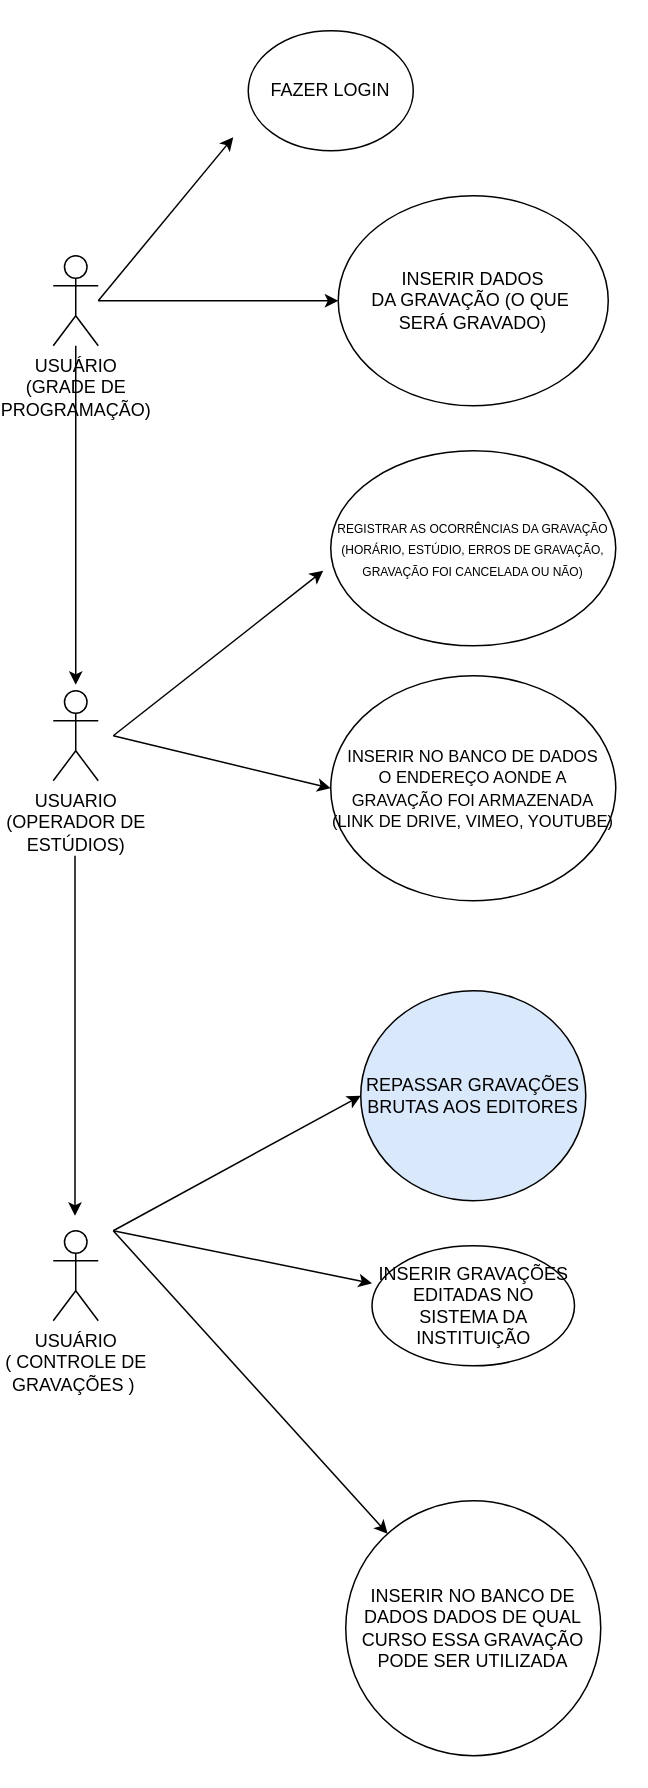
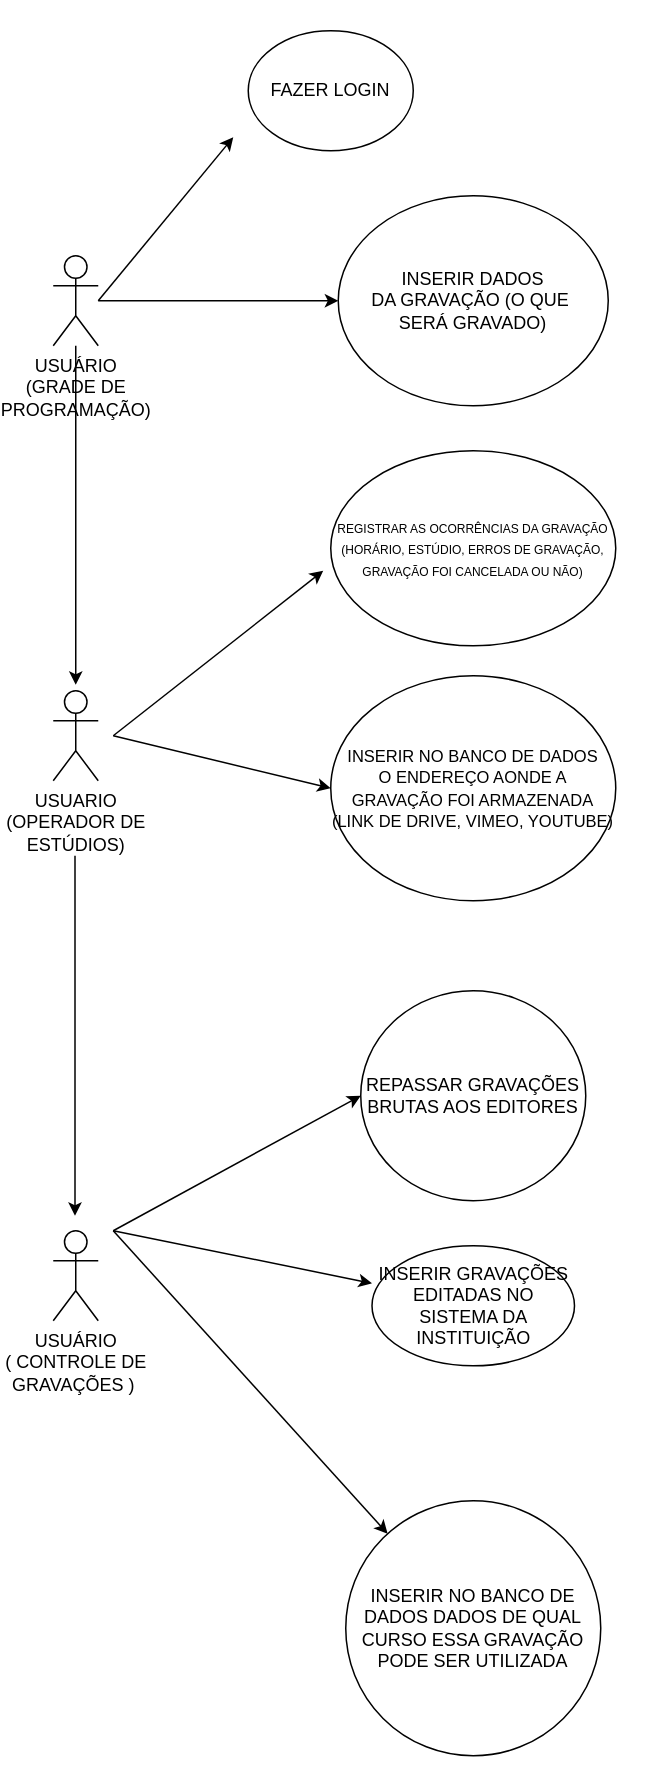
  <mxCell id="0" />
  <mxCell id="1" parent="0" />
  <mxCell id="2" value="" style="edgeStyle=orthogonalEdgeStyle;rounded=0;orthogonalLoop=1;jettySize=auto;html=1;" parent="1" source="3" edge="1"><mxGeometry relative="1" as="geometry"><mxPoint x="35" y="290" as="sourcePoint" /><mxPoint x="35" y="456" as="targetPoint" /><Array as="points" /></mxGeometry></mxCell>
  <mxCell id="3" value="USUÁRIO&lt;br&gt;(GRADE DE &lt;br&gt;PROGRAMAÇÃO)" style="shape=umlActor;verticalLabelPosition=bottom;verticalAlign=top;html=1;outlineConnect=0;" parent="1" vertex="1"><mxGeometry x="20" y="170" width="30" height="60" as="geometry" /></mxCell>
  <mxCell id="4" value="FAZER LOGIN" style="ellipse;whiteSpace=wrap;html=1;" parent="1" vertex="1"><mxGeometry x="150" y="20" width="110" height="80" as="geometry" /></mxCell>
  <mxCell id="5" value="INSERIR DADOS&lt;br&gt;DA GRAVAÇÃO (O QUE&amp;nbsp;&lt;br&gt;SERÁ GRAVADO)" style="ellipse;whiteSpace=wrap;html=1;" parent="1" vertex="1"><mxGeometry x="210" y="130" width="180" height="140" as="geometry" /></mxCell>
  <mxCell id="6" value="USUARIO&lt;br&gt;(OPERADOR DE&lt;br&gt;ESTÚDIOS)" style="shape=umlActor;verticalLabelPosition=bottom;verticalAlign=top;html=1;outlineConnect=0;" parent="1" vertex="1"><mxGeometry x="20" y="460" width="30" height="60" as="geometry" /></mxCell>
  <mxCell id="7" value="USUÁRIO&lt;br&gt;( CONTROLE DE&lt;br&gt;GRAVAÇÕES )&amp;nbsp;" style="shape=umlActor;verticalLabelPosition=bottom;verticalAlign=top;html=1;outlineConnect=0;" parent="1" vertex="1"><mxGeometry x="20" y="820" width="30" height="60" as="geometry" /></mxCell>
  <mxCell id="8" value="" style="endArrow=classic;html=1;" parent="1" edge="1"><mxGeometry width="50" height="50" relative="1" as="geometry"><mxPoint x="34.5" y="570" as="sourcePoint" /><mxPoint x="34.5" y="810" as="targetPoint" /></mxGeometry></mxCell>
  <mxCell id="9" value="" style="endArrow=classic;html=1;" parent="1" edge="1"><mxGeometry width="50" height="50" relative="1" as="geometry"><mxPoint x="50" y="200" as="sourcePoint" /><mxPoint x="210" y="200" as="targetPoint" /><Array as="points" /></mxGeometry></mxCell>
  <mxCell id="10" value="" style="endArrow=classic;html=1;" parent="1" edge="1"><mxGeometry width="50" height="50" relative="1" as="geometry"><mxPoint x="50" y="200" as="sourcePoint" /><mxPoint x="140" y="91" as="targetPoint" /></mxGeometry></mxCell>
  <mxCell id="11" value="&lt;font style=&quot;font-size: 11px&quot;&gt;INSERIR NO BANCO DE DADOS&lt;br&gt;O ENDEREÇO AONDE A GRAVAÇÃO FOI ARMAZENADA (LINK DE DRIVE, VIMEO, YOUTUBE)&lt;/font&gt;" style="ellipse;whiteSpace=wrap;html=1;" parent="1" vertex="1"><mxGeometry x="205" y="450" width="190" height="150" as="geometry" /></mxCell>
  <mxCell id="12" value="&lt;div&gt;&lt;span&gt;&lt;font style=&quot;font-size: 8px&quot;&gt;REGISTRAR AS OCORRÊNCIAS DA GRAVAÇÃO (HORÁRIO, ESTÚDIO, ERROS DE GRAVAÇÃO, GRAVAÇÃO FOI CANCELADA OU NÃO)&lt;/font&gt;&lt;/span&gt;&lt;/div&gt;" style="ellipse;whiteSpace=wrap;html=1;align=center;" parent="1" vertex="1"><mxGeometry x="205" y="300" width="190" height="130" as="geometry" /></mxCell>
  <mxCell id="13" value="" style="endArrow=classic;html=1;" parent="1" edge="1"><mxGeometry width="50" height="50" relative="1" as="geometry"><mxPoint x="60" y="490" as="sourcePoint" /><mxPoint x="200" y="380" as="targetPoint" /></mxGeometry></mxCell>
  <mxCell id="14" value="" style="endArrow=classic;html=1;entryX=0;entryY=0.5;entryDx=0;entryDy=0;" parent="1" edge="1" target="11"><mxGeometry width="50" height="50" relative="1" as="geometry"><mxPoint x="60" y="490" as="sourcePoint" /><mxPoint x="280" y="580" as="targetPoint" /></mxGeometry></mxCell>
- <mxCell id="15" value="REPASSAR GRAVAÇÕES BRUTAS AOS EDITORES" style="ellipse;whiteSpace=wrap;html=1;fillColor=#dae8fc;" parent="1" vertex="1"><mxGeometry x="225" y="660" width="150" height="140" as="geometry" /></mxCell>
+ <mxCell id="15" value="REPASSAR GRAVAÇÕES BRUTAS AOS EDITORES" style="ellipse;whiteSpace=wrap;html=1;" parent="1" vertex="1"><mxGeometry x="225" y="660" width="150" height="140" as="geometry" /></mxCell>
  <mxCell id="16" value="INSERIR GRAVAÇÕES EDITADAS NO SISTEMA DA INSTITUIÇÃO" style="ellipse;whiteSpace=wrap;html=1;" parent="1" vertex="1"><mxGeometry x="232.5" y="830" width="135" height="80" as="geometry" /></mxCell>
  <mxCell id="17" value="INSERIR NO BANCO DE DADOS DADOS DE QUAL CURSO ESSA GRAVAÇÃO PODE SER UTILIZADA" style="ellipse;whiteSpace=wrap;html=1;" parent="1" vertex="1"><mxGeometry x="215" y="1000" width="170" height="170" as="geometry" /></mxCell>
  <mxCell id="18" value="" style="endArrow=classic;html=1;entryX=0;entryY=0.5;entryDx=0;entryDy=0;" parent="1" edge="1" target="15"><mxGeometry width="50" height="50" relative="1" as="geometry"><mxPoint x="60" y="820" as="sourcePoint" /><mxPoint x="160" y="800" as="targetPoint" /></mxGeometry></mxCell>
  <mxCell id="19" value="" style="endArrow=classic;html=1;entryX=0;entryY=0.313;entryDx=0;entryDy=0;entryPerimeter=0;" parent="1" edge="1" target="16"><mxGeometry width="50" height="50" relative="1" as="geometry"><mxPoint x="60" y="820" as="sourcePoint" /><mxPoint x="270" y="850" as="targetPoint" /></mxGeometry></mxCell>
  <mxCell id="20" value="" style="endArrow=classic;html=1;" parent="1" edge="1" target="17"><mxGeometry width="50" height="50" relative="1" as="geometry"><mxPoint x="60" y="820" as="sourcePoint" /><mxPoint x="170" y="890" as="targetPoint" /></mxGeometry></mxCell>
